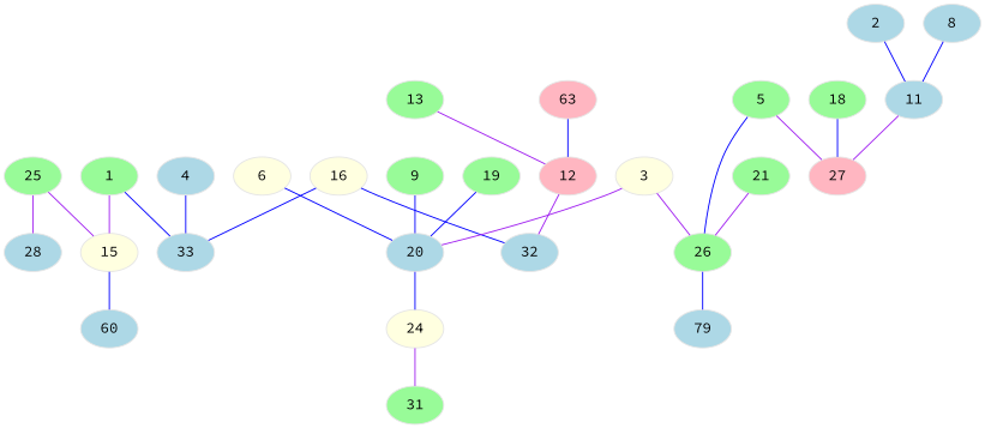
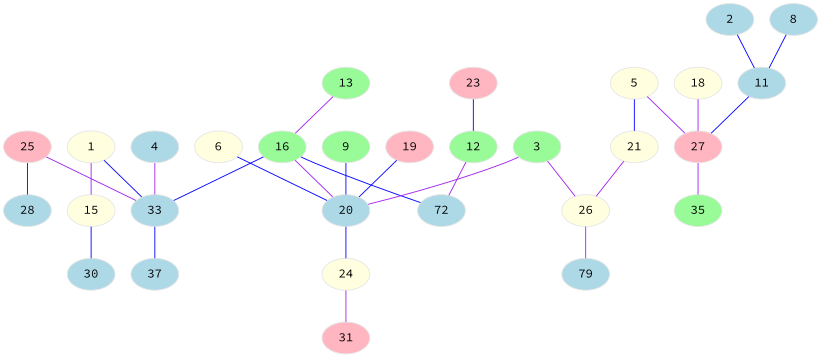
  graph {
    fontname="Source Code Pro"
    node [color=gray90 fillcolor=lightblue fontname="Source Code Pro" style=filled]
    edge [color=blue fontname="Source Code Pro" weight=1.0]
-   1 [fillcolor=palegreen]
+   1 [fillcolor=lightyellow]
    15 [fillcolor=lightyellow]
    33
-   30 [label=60]
-   16 [fillcolor=lightyellow]
+   30
+   16 [fillcolor=palegreen]
    20
-   32
+   32 [label=72]
    2
    11
    27 [fillcolor=lightpink]
-   3 [fillcolor=lightyellow]
-   26 [fillcolor=palegreen]
+   3 [fillcolor=palegreen]
+   26 [fillcolor=lightyellow]
    24 [fillcolor=lightyellow]
    n14 [label=79]
    4
-   5 [fillcolor=palegreen]
+   37
+   5 [fillcolor=lightyellow]
    6 [fillcolor=lightyellow]
-   31 [fillcolor=palegreen]
+   31 [fillcolor=lightpink]
    8
-   18 [fillcolor=palegreen]
+   18 [fillcolor=lightyellow]
    9 [fillcolor=palegreen]
-   19 [fillcolor=palegreen]
-   12 [fillcolor=lightpink]
+   19 [fillcolor=lightpink]
+   35 [fillcolor=palegreen]
+   12 [fillcolor=palegreen]
    13 [fillcolor=palegreen]
-   21 [fillcolor=palegreen]
-   23 [fillcolor=lightpink label=63]
-   25 [fillcolor=palegreen]
+   21 [fillcolor=lightyellow]
+   23 [fillcolor=lightpink]
+   25 [fillcolor=lightpink]
    28
    1 -- 15 [color=purple]
    1 -- 33
    15 -- 30
+   33 -- 37
    16 -- 33
+   16 -- 20 [color=purple]
    16 -- 32
    20 -- 24
    2 -- 11
-   11 -- 27 [color=purple]
+   11 -- 27
+   27 -- 35 [color=purple]
    3 -- 20 [color=purple]
    3 -- 26 [color=purple]
-   26 -- n14
+   26 -- n14 [color=purple]
    24 -- 31 [color=purple]
-   4 -- 33
+   4 -- 33 [color=purple]
    5 -- 27 [color=purple]
-   5 -- 26
+   5 -- 21
    6 -- 20
    8 -- 11
-   18 -- 27
+   18 -- 27 [color=purple]
    9 -- 20
    19 -- 20
    12 -- 32 [color=purple]
-   13 -- 12 [color=purple]
+   13 -- 16 [color=purple]
    21 -- 26 [color=purple]
    23 -- 12
-   25 -- 15 [color=purple]
-   25 -- 28 [color=purple]
+   25 -- 33 [color=purple]
+   25 -- 28
  }
